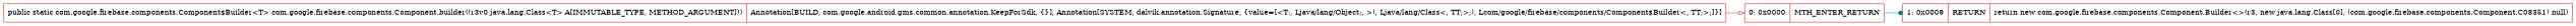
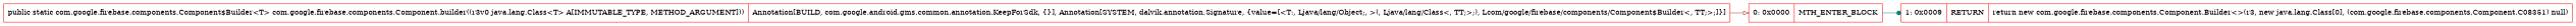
  digraph {
    rankdir=LR
    node [shape=record color=red]
-   n1 [label="{0\:\ 0x0000|MTH_ENTER_RETURN\l}"]
+   n1 [label="{0\:\ 0x0000|MTH_ENTER_BLOCK\l}"]
    n2 [label="{1\:\ 0x0009|RETURN\l|return new com.google.firebase.components.Component.Builder\<\>(r3, new java.lang.Class[0], (com.google.firebase.components.Component.C08351) null)\l}"]
    n3 [label="{public static com.google.firebase.components.Component$Builder\<T\> com.google.firebase.components.Component.builder((r3v0 java.lang.Class\<T\> A[IMMUTABLE_TYPE, METHOD_ARGUMENT]))  | Annotation[BUILD, com.google.android.gms.common.annotation.KeepForSdk, \{\}], Annotation[SYSTEM, dalvik.annotation.Signature, \{value=[\<T:, Ljava\/lang\/Object;, \>(, Ljava\/lang\/Class\<, TT;\>;), Lcom\/google\/firebase\/components\/Component$Builder\<, TT;\>;]\}]\l}"]
    n1 -> n2 [color=teal arrowhead=dot]
    n3 -> n1 [color=brown arrowhead=onormal]
  }
